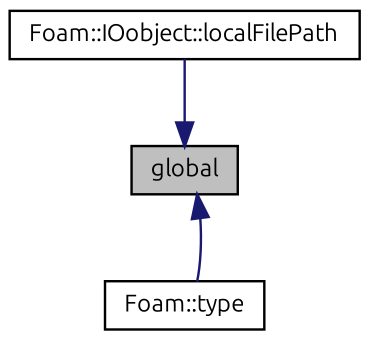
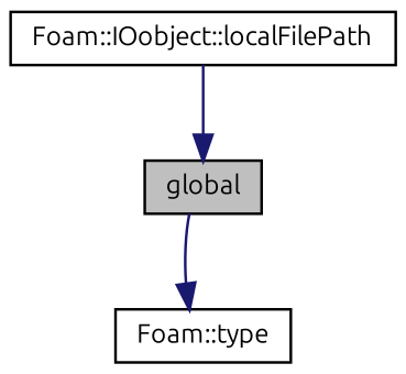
  digraph {
    fontname=Ubuntu
    rankdir=TB
    node [color=black fontname=Ubuntu fontsize=10 shape=record]
    edge [color=midnightblue fontname=Ubuntu fontsize=10 labelfontname=Helvetica labelfontsize=10 style=solid]
    n1 [fillcolor=grey75 fontcolor=black height=0.2 label=global style=filled width=0.4]
    n2 [height=0.2 label="Foam::type" width=0.4]
    n3 [height=0.2 label="Foam::IOobject::localFilePath" width=0.4]
-   n2 -> n1
+   n1 -> n2
    n3 -> n1
  }
